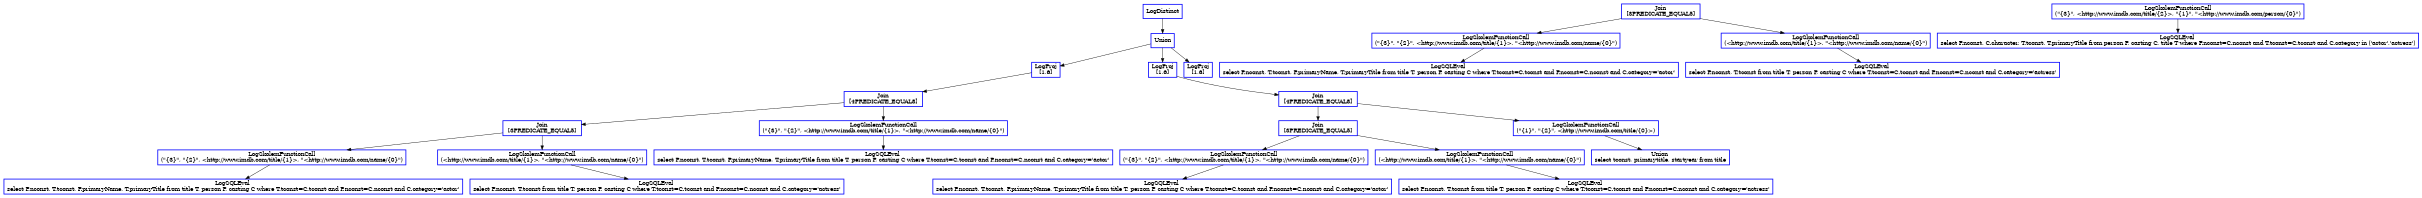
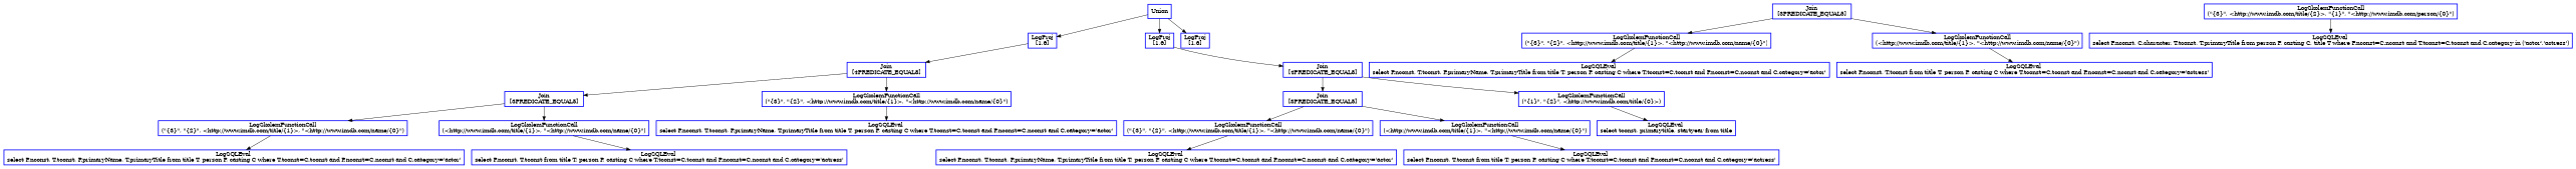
  digraph {
    node [color=blue fontcolor=black shape=rectangle style=bold]
-   n1 [label=LogDistinct]
    n2 [label=Union]
    n3 [label="LogProj\n[1,6]"]
    n4 [label="LogProj\n[1,6]"]
    n5 [label="LogProj\n[1,6]"]
    n6 [label="Join\n [4PREDICATE_EQUAL8] "]
    n7 [label="Join\n [4PREDICATE_EQUAL8] "]
    n8 [label="Join\n [3PREDICATE_EQUAL5] "]
    n9 [label="LogSkolemFunctionCall\n(\"{3}\", \"{2}\", <http://www.imdb.com/title/{1}>, \"<http://www.imdb.com/name/{0}\")"]
    n10 [label="LogSkolemFunctionCall\n(\"{3}\", \"{2}\", <http://www.imdb.com/title/{1}>, \"<http://www.imdb.com/name/{0}\")"]
    n11 [label="LogSkolemFunctionCall\n(<http://www.imdb.com/title/{1}>, \"<http://www.imdb.com/name/{0}\")"]
    n12 [label="LogSQLEval \nselect P.nconst, T.tconst, P.primaryName, T.primaryTitle from title T, person P, casting C where T.tconst=C.tconst and P.nconst=C.nconst and C.category='actor'"]
    n13 [label="LogSQLEval \nselect P.nconst, T.tconst, P.primaryName, T.primaryTitle from title T, person P, casting C where T.tconst=C.tconst and P.nconst=C.nconst and C.category='actor'"]
    n14 [label="LogSQLEval \nselect P.nconst, T.tconst from title T, person P, casting C where T.tconst=C.tconst and P.nconst=C.nconst and C.category='actress'"]
    n15 [label="Join\n [3PREDICATE_EQUAL5] "]
    n16 [label="LogSkolemFunctionCall\n(\"{1}\", \"{2}\", <http://www.imdb.com/title/{0}>)"]
    n17 [label="LogSkolemFunctionCall\n(\"{3}\", \"{2}\", <http://www.imdb.com/title/{1}>, \"<http://www.imdb.com/name/{0}\")"]
    n18 [label="LogSkolemFunctionCall\n(<http://www.imdb.com/title/{1}>, \"<http://www.imdb.com/name/{0}\")"]
-   n19 [label="Union \nselect tconst, primarytitle, startyear from title"]
+   n19 [label="LogSQLEval \nselect tconst, primarytitle, startyear from title"]
    n20 [label="LogSQLEval \nselect P.nconst, T.tconst, P.primaryName, T.primaryTitle from title T, person P, casting C where T.tconst=C.tconst and P.nconst=C.nconst and C.category='actor'"]
    n21 [label="LogSQLEval \nselect P.nconst, T.tconst from title T, person P, casting C where T.tconst=C.tconst and P.nconst=C.nconst and C.category='actress'"]
    n22 [label="Join\n [3PREDICATE_EQUAL5] "]
    n23 [label="LogSkolemFunctionCall\n(\"{3}\", \"{2}\", <http://www.imdb.com/title/{1}>, \"<http://www.imdb.com/name/{0}\")"]
    n24 [label="LogSkolemFunctionCall\n(<http://www.imdb.com/title/{1}>, \"<http://www.imdb.com/name/{0}\")"]
    n25 [label="LogSkolemFunctionCall\n(\"{3}\", <http://www.imdb.com/title/{2}>, \"{1}\", \"<http://www.imdb.com/person/{0}\")"]
    n26 [label="LogSQLEval \nselect P.nconst, C.character, T.tconst, T.primaryTitle from person P, casting C, title T where P.nconst=C.nconst and T.tconst=C.tconst and C.category in ('actor','actress')"]
    n27 [label="LogSQLEval \nselect P.nconst, T.tconst, P.primaryName, T.primaryTitle from title T, person P, casting C where T.tconst=C.tconst and P.nconst=C.nconst and C.category='actor'"]
    n28 [label="LogSQLEval \nselect P.nconst, T.tconst from title T, person P, casting C where T.tconst=C.tconst and P.nconst=C.nconst and C.category='actress'"]
-   n1 -> n2
    n2 -> n3
    n2 -> n4
    n2 -> n5
    n3 -> n6
    n4 -> n7
    n6 -> n8
    n6 -> n9
    n7 -> n15
    n7 -> n16
    n8 -> n10
    n8 -> n11
    n9 -> n12
    n10 -> n13
    n11 -> n14
    n15 -> n17
    n15 -> n18
    n16 -> n19
    n17 -> n20
    n18 -> n21
    n22 -> n23
    n22 -> n24
    n23 -> n27
    n24 -> n28
    n25 -> n26
  }
